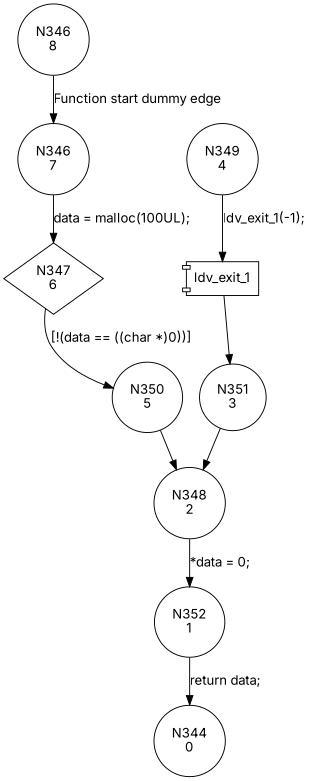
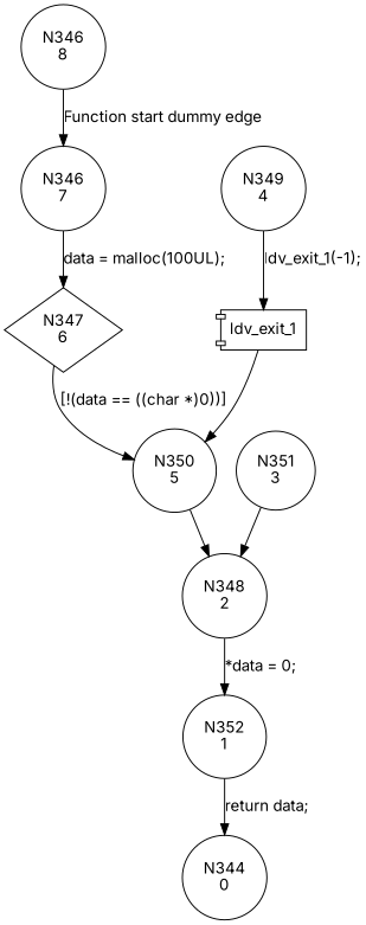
  digraph {
    fontname=Inter
    node [fontname=Inter shape=circle]
    edge [fontname=Inter]
    n1 [label="N346\n8"]
    n2 [label="N346\n7"]
    n3 [label="N347\n6" shape=diamond]
    n4 [label="N350\n5"]
    n5 [label="N349\n4"]
    n6 [label=ldv_exit_1 shape=component]
    n7 [label="N348\n2"]
    n8 [label="N351\n3"]
    n9 [label="N352\n1"]
    n10 [label="N344\n0"]
    n1 -> n2 [label="Function start dummy edge"]
    n2 -> n3 [label="data = malloc(100UL);"]
    n3 -> n4 [label="[!(data == ((char *)0))]"]
    n4 -> n7
    n5 -> n6 [label="ldv_exit_1(-1);"]
-   n6 -> n8
+   n6 -> n4
    n7 -> n9 [label="*data = 0;"]
    n8 -> n7
    n9 -> n10 [label="return data;"]
  }
